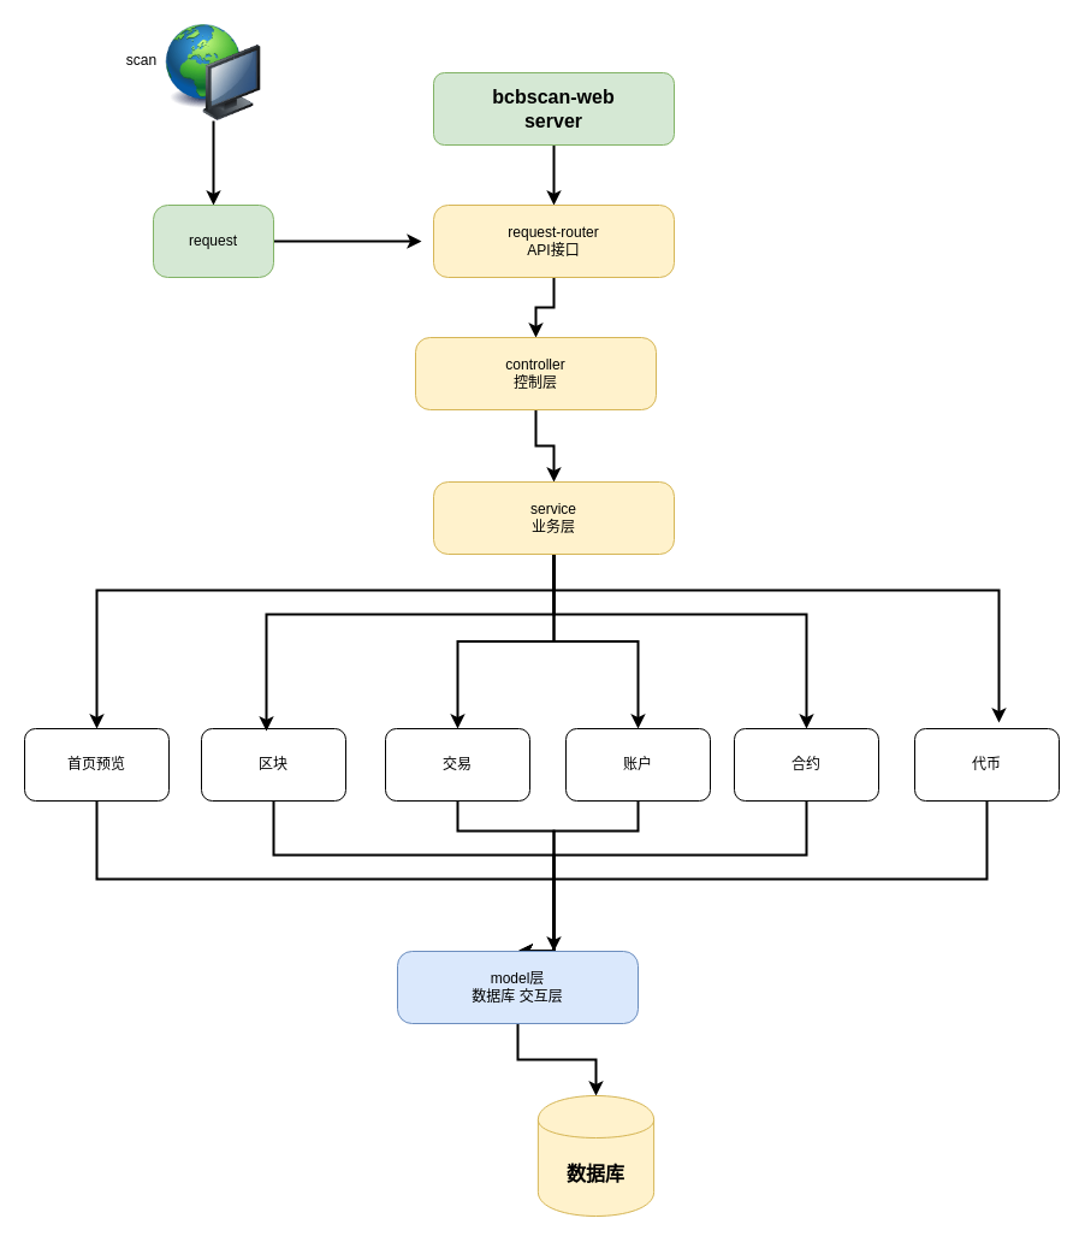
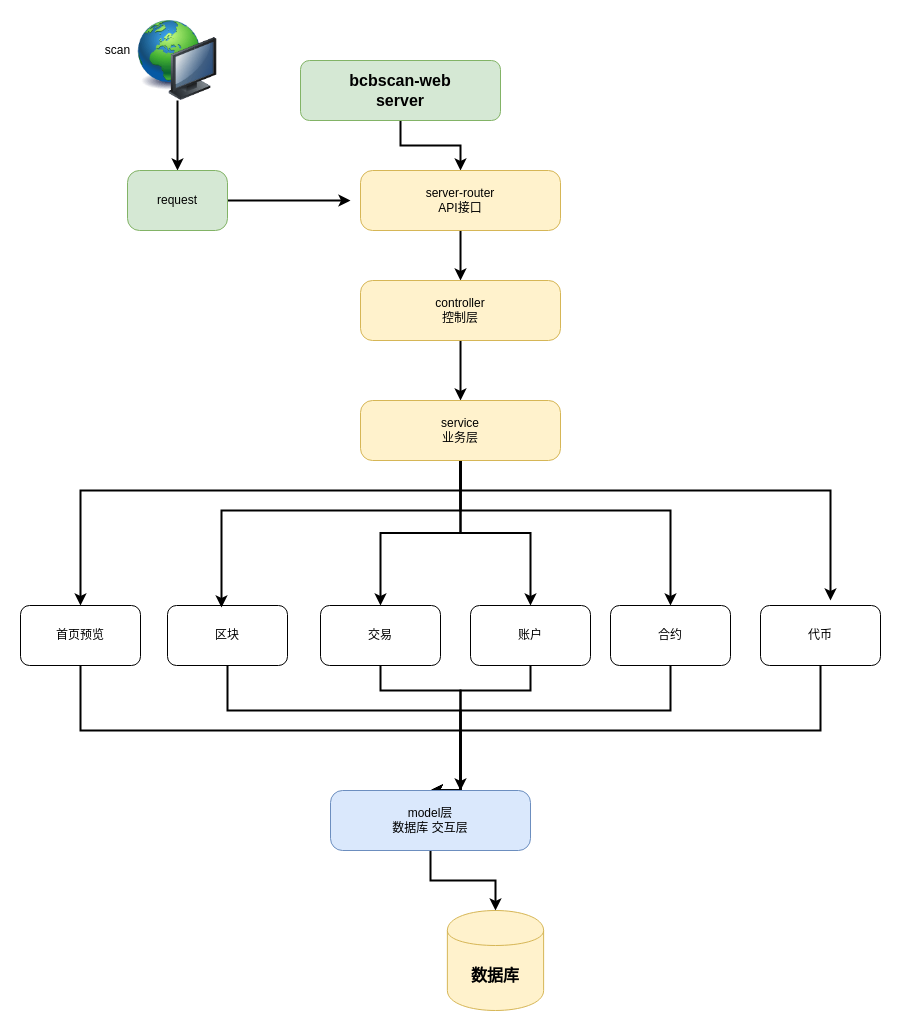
  <mxCell id="0" />
  <mxCell id="1" parent="0" />
  <mxCell id="2" style="edgeStyle=orthogonalEdgeStyle;rounded=0;orthogonalLoop=1;jettySize=auto;html=1;entryX=0.5;entryY=0;entryDx=0;entryDy=0;strokeWidth=2;" edge="1" parent="1" source="3" target="8"><mxGeometry relative="1" as="geometry" /></mxCell>
  <mxCell id="3" value="" style="image;html=1;labelBackgroundColor=#ffffff;image=img/lib/clip_art/computers/Network_128x128.png;fillColor=none;" vertex="1" parent="1"><mxGeometry x="137" y="20" width="80" height="80" as="geometry" /></mxCell>
  <mxCell id="4" style="edgeStyle=orthogonalEdgeStyle;rounded=0;orthogonalLoop=1;jettySize=auto;html=1;entryX=0.5;entryY=0;entryDx=0;entryDy=0;strokeWidth=2;" edge="1" parent="1" source="5" target="11"><mxGeometry relative="1" as="geometry" /></mxCell>
- <mxCell id="5" value="&lt;span style=&quot;font-size: 16px&quot;&gt;&lt;b&gt;bcbscan-web&lt;br&gt;server&lt;/b&gt;&lt;br&gt;&lt;/span&gt;" style="rounded=1;whiteSpace=wrap;html=1;fillColor=#d5e8d4;strokeColor=#82b366;" vertex="1" parent="1"><mxGeometry x="360" y="60" width="200" height="60" as="geometry" /></mxCell>
+ <mxCell id="5" value="&lt;span style=&quot;font-size: 16px&quot;&gt;&lt;b&gt;bcbscan-web&lt;br&gt;server&lt;/b&gt;&lt;br&gt;&lt;/span&gt;" style="rounded=1;whiteSpace=wrap;html=1;fillColor=#d5e8d4;strokeColor=#82b366;" vertex="1" parent="1"><mxGeometry x="300" y="60" width="200" height="60" as="geometry" /></mxCell>
  <mxCell id="6" value="&lt;b&gt;&lt;font style=&quot;font-size: 16px&quot;&gt;数据库&lt;/font&gt;&lt;/b&gt;" style="shape=cylinder;whiteSpace=wrap;html=1;boundedLbl=1;backgroundOutline=1;fillColor=#fff2cc;strokeColor=#d6b656;" vertex="1" parent="1"><mxGeometry x="446.87" y="910" width="96.25" height="100" as="geometry" /></mxCell>
  <mxCell id="7" style="edgeStyle=orthogonalEdgeStyle;rounded=0;orthogonalLoop=1;jettySize=auto;html=1;strokeWidth=2;" edge="1" parent="1" source="8"><mxGeometry relative="1" as="geometry"><mxPoint x="350" y="200" as="targetPoint" /></mxGeometry></mxCell>
  <mxCell id="8" value="request" style="rounded=1;whiteSpace=wrap;html=1;fillColor=#d5e8d4;strokeColor=#82b366;arcSize=20;" vertex="1" parent="1"><mxGeometry x="127" y="170" width="100" height="60" as="geometry" /></mxCell>
  <mxCell id="9" value="scan" style="text;html=1;align=center;verticalAlign=middle;resizable=0;points=[];autosize=1;" vertex="1" parent="1"><mxGeometry x="97" y="40" width="40" height="20" as="geometry" /></mxCell>
  <mxCell id="10" style="edgeStyle=orthogonalEdgeStyle;rounded=0;orthogonalLoop=1;jettySize=auto;html=1;entryX=0.5;entryY=0;entryDx=0;entryDy=0;strokeWidth=2;" edge="1" parent="1" source="11" target="13"><mxGeometry relative="1" as="geometry" /></mxCell>
- <mxCell id="11" value="request-router&lt;br&gt;API接口" style="rounded=1;whiteSpace=wrap;html=1;fillColor=#fff2cc;strokeColor=#d6b656;arcSize=20;" vertex="1" parent="1"><mxGeometry x="360.01" y="170" width="200" height="60" as="geometry" /></mxCell>
+ <mxCell id="11" value="server-router&lt;br&gt;API接口" style="rounded=1;whiteSpace=wrap;html=1;fillColor=#fff2cc;strokeColor=#d6b656;arcSize=20;" vertex="1" parent="1"><mxGeometry x="360.01" y="170" width="200" height="60" as="geometry" /></mxCell>
  <mxCell id="12" style="edgeStyle=orthogonalEdgeStyle;rounded=0;orthogonalLoop=1;jettySize=auto;html=1;entryX=0.5;entryY=0;entryDx=0;entryDy=0;strokeWidth=2;" edge="1" parent="1" source="13" target="32"><mxGeometry relative="1" as="geometry" /></mxCell>
- <mxCell id="13" value="controller&lt;br&gt;控制层" style="rounded=1;whiteSpace=wrap;html=1;fillColor=#fff2cc;strokeColor=#d6b656;arcSize=20;" vertex="1" parent="1"><mxGeometry x="345.01" y="280" width="200" height="60" as="geometry" /></mxCell>
+ <mxCell id="13" value="controller&lt;br&gt;控制层" style="rounded=1;whiteSpace=wrap;html=1;fillColor=#fff2cc;strokeColor=#d6b656;arcSize=20;" vertex="1" parent="1"><mxGeometry x="360.01" y="280" width="200" height="60" as="geometry" /></mxCell>
  <mxCell id="14" style="edgeStyle=orthogonalEdgeStyle;rounded=0;orthogonalLoop=1;jettySize=auto;html=1;strokeWidth=2;" edge="1" parent="1" source="15" target="34"><mxGeometry relative="1" as="geometry"><Array as="points"><mxPoint x="80" y="730" /><mxPoint x="460" y="730" /></Array></mxGeometry></mxCell>
  <mxCell id="15" value="首页预览" style="rounded=1;whiteSpace=wrap;html=1;" vertex="1" parent="1"><mxGeometry x="20" y="605" width="120" height="60" as="geometry" /></mxCell>
  <mxCell id="16" style="edgeStyle=orthogonalEdgeStyle;rounded=0;orthogonalLoop=1;jettySize=auto;html=1;entryX=0.5;entryY=0;entryDx=0;entryDy=0;strokeWidth=2;" edge="1" parent="1" source="17" target="34"><mxGeometry relative="1" as="geometry"><Array as="points"><mxPoint x="227" y="710" /><mxPoint x="460" y="710" /></Array></mxGeometry></mxCell>
  <mxCell id="17" value="区块" style="rounded=1;whiteSpace=wrap;html=1;" vertex="1" parent="1"><mxGeometry x="167" y="605" width="120" height="60" as="geometry" /></mxCell>
  <mxCell id="18" style="edgeStyle=orthogonalEdgeStyle;rounded=0;orthogonalLoop=1;jettySize=auto;html=1;entryX=0.5;entryY=0;entryDx=0;entryDy=0;strokeWidth=2;" edge="1" parent="1" source="19" target="34"><mxGeometry relative="1" as="geometry"><Array as="points"><mxPoint x="670" y="710" /><mxPoint x="460" y="710" /></Array></mxGeometry></mxCell>
  <mxCell id="19" value="合约" style="rounded=1;whiteSpace=wrap;html=1;" vertex="1" parent="1"><mxGeometry x="610" y="605" width="120" height="60" as="geometry" /></mxCell>
  <mxCell id="20" style="edgeStyle=orthogonalEdgeStyle;rounded=0;orthogonalLoop=1;jettySize=auto;html=1;entryX=0.5;entryY=0;entryDx=0;entryDy=0;strokeWidth=2;" edge="1" parent="1" source="21" target="34"><mxGeometry relative="1" as="geometry"><Array as="points"><mxPoint x="530" y="690" /><mxPoint x="460" y="690" /></Array></mxGeometry></mxCell>
  <mxCell id="21" value="账户" style="rounded=1;whiteSpace=wrap;html=1;" vertex="1" parent="1"><mxGeometry x="470" y="605" width="120" height="60" as="geometry" /></mxCell>
  <mxCell id="22" style="edgeStyle=orthogonalEdgeStyle;rounded=0;orthogonalLoop=1;jettySize=auto;html=1;entryX=0.5;entryY=0;entryDx=0;entryDy=0;strokeWidth=2;" edge="1" parent="1" source="23" target="34"><mxGeometry relative="1" as="geometry"><Array as="points"><mxPoint x="380" y="690" /><mxPoint x="460" y="690" /></Array></mxGeometry></mxCell>
  <mxCell id="23" value="交易" style="rounded=1;whiteSpace=wrap;html=1;" vertex="1" parent="1"><mxGeometry x="320" y="605" width="120" height="60" as="geometry" /></mxCell>
  <mxCell id="24" style="edgeStyle=orthogonalEdgeStyle;rounded=0;orthogonalLoop=1;jettySize=auto;html=1;entryX=0.5;entryY=0;entryDx=0;entryDy=0;strokeWidth=2;" edge="1" parent="1" source="25" target="34"><mxGeometry relative="1" as="geometry"><Array as="points"><mxPoint x="820" y="730" /><mxPoint x="460" y="730" /></Array></mxGeometry></mxCell>
  <mxCell id="25" value="代币" style="rounded=1;whiteSpace=wrap;html=1;" vertex="1" parent="1"><mxGeometry x="760" y="605" width="120" height="60" as="geometry" /></mxCell>
  <mxCell id="26" style="edgeStyle=orthogonalEdgeStyle;rounded=0;orthogonalLoop=1;jettySize=auto;html=1;strokeWidth=2;" edge="1" parent="1" source="32" target="15"><mxGeometry relative="1" as="geometry"><Array as="points"><mxPoint x="460" y="490" /><mxPoint x="80" y="490" /></Array></mxGeometry></mxCell>
  <mxCell id="27" style="edgeStyle=orthogonalEdgeStyle;rounded=0;orthogonalLoop=1;jettySize=auto;html=1;entryX=0.45;entryY=0.033;entryDx=0;entryDy=0;entryPerimeter=0;strokeWidth=2;" edge="1" parent="1" source="32" target="17"><mxGeometry relative="1" as="geometry"><Array as="points"><mxPoint x="460" y="510" /><mxPoint x="221" y="510" /></Array></mxGeometry></mxCell>
  <mxCell id="28" style="edgeStyle=orthogonalEdgeStyle;rounded=0;orthogonalLoop=1;jettySize=auto;html=1;entryX=0.5;entryY=0;entryDx=0;entryDy=0;strokeWidth=2;" edge="1" parent="1" source="32" target="23"><mxGeometry relative="1" as="geometry" /></mxCell>
  <mxCell id="29" style="edgeStyle=orthogonalEdgeStyle;rounded=0;orthogonalLoop=1;jettySize=auto;html=1;strokeWidth=2;" edge="1" parent="1" source="32"><mxGeometry relative="1" as="geometry"><mxPoint x="830" y="600" as="targetPoint" /><Array as="points"><mxPoint x="460" y="490" /><mxPoint x="830" y="490" /></Array></mxGeometry></mxCell>
  <mxCell id="30" style="edgeStyle=orthogonalEdgeStyle;rounded=0;orthogonalLoop=1;jettySize=auto;html=1;strokeWidth=2;" edge="1" parent="1" source="32" target="19"><mxGeometry relative="1" as="geometry"><Array as="points"><mxPoint x="460" y="510" /><mxPoint x="670" y="510" /></Array></mxGeometry></mxCell>
  <mxCell id="31" style="edgeStyle=orthogonalEdgeStyle;rounded=0;orthogonalLoop=1;jettySize=auto;html=1;strokeWidth=2;" edge="1" parent="1" source="32" target="21"><mxGeometry relative="1" as="geometry" /></mxCell>
  <mxCell id="32" value="service&lt;br&gt;业务层" style="rounded=1;whiteSpace=wrap;html=1;fillColor=#fff2cc;strokeColor=#d6b656;arcSize=20;" vertex="1" parent="1"><mxGeometry x="360.01" y="400" width="200" height="60" as="geometry" /></mxCell>
  <mxCell id="33" style="edgeStyle=orthogonalEdgeStyle;rounded=0;orthogonalLoop=1;jettySize=auto;html=1;entryX=0.5;entryY=0;entryDx=0;entryDy=0;strokeWidth=2;" edge="1" parent="1" source="34" target="6"><mxGeometry relative="1" as="geometry" /></mxCell>
  <mxCell id="34" value="model层&lt;br&gt;数据库 交互层" style="rounded=1;whiteSpace=wrap;html=1;fillColor=#dae8fc;strokeColor=#6c8ebf;arcSize=20;" vertex="1" parent="1"><mxGeometry x="330" y="790" width="200" height="60" as="geometry" /></mxCell>
